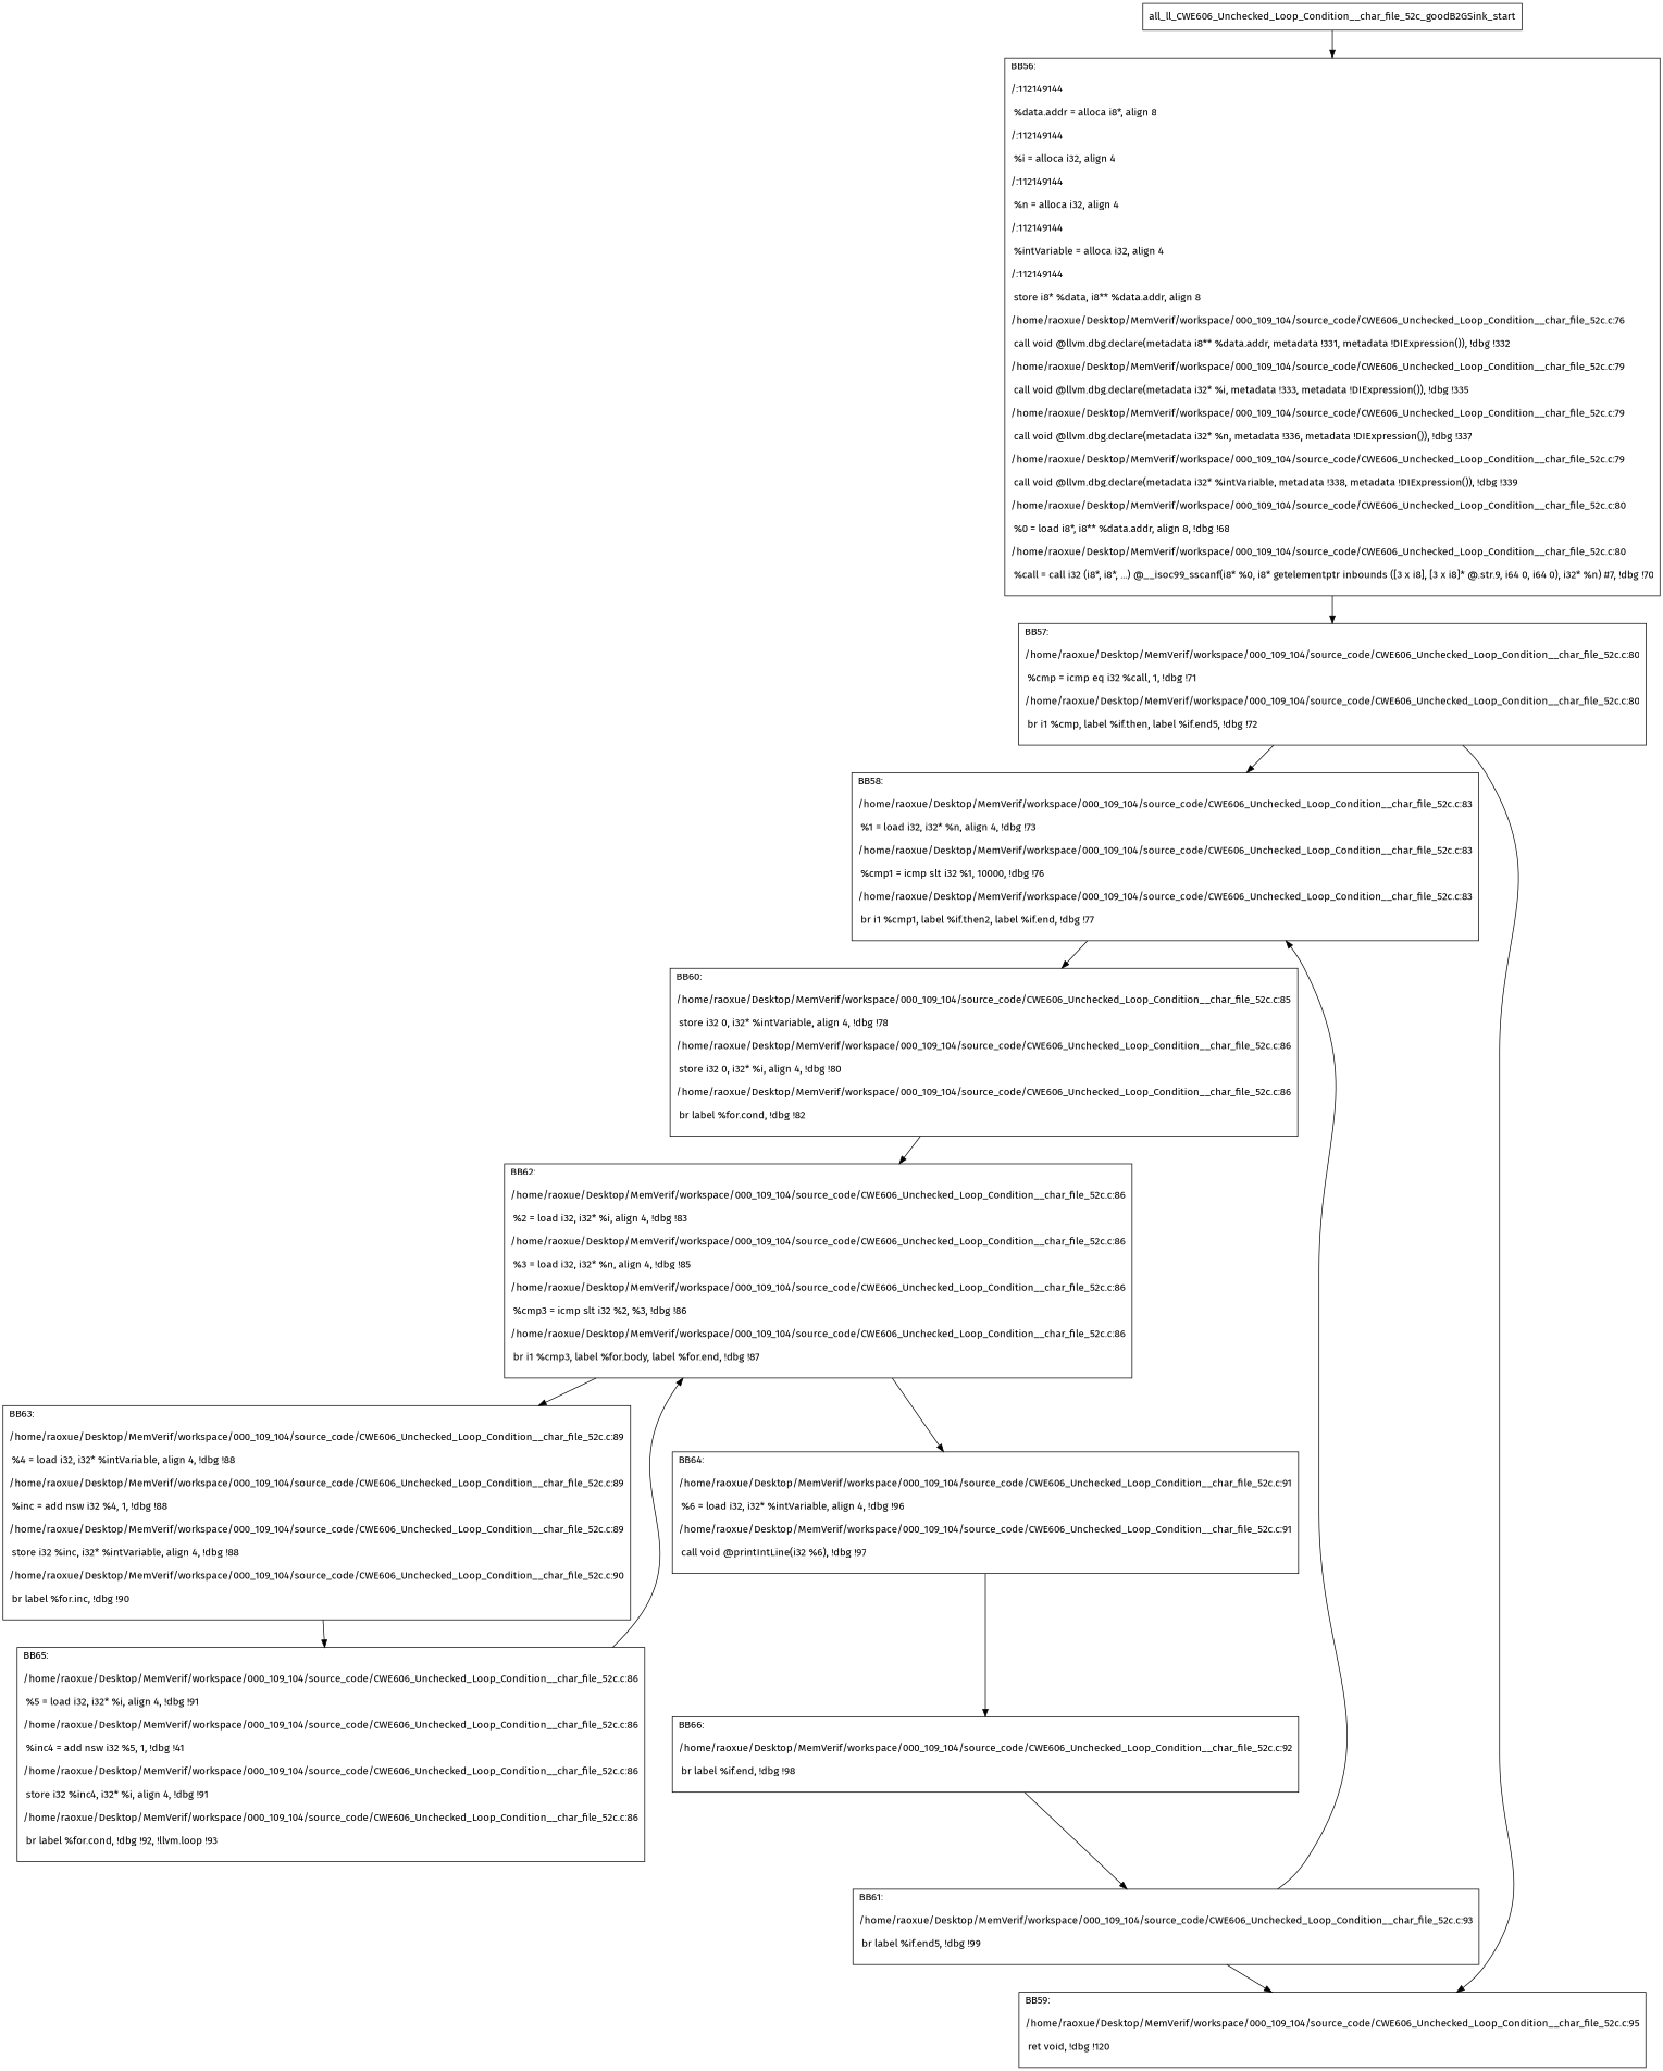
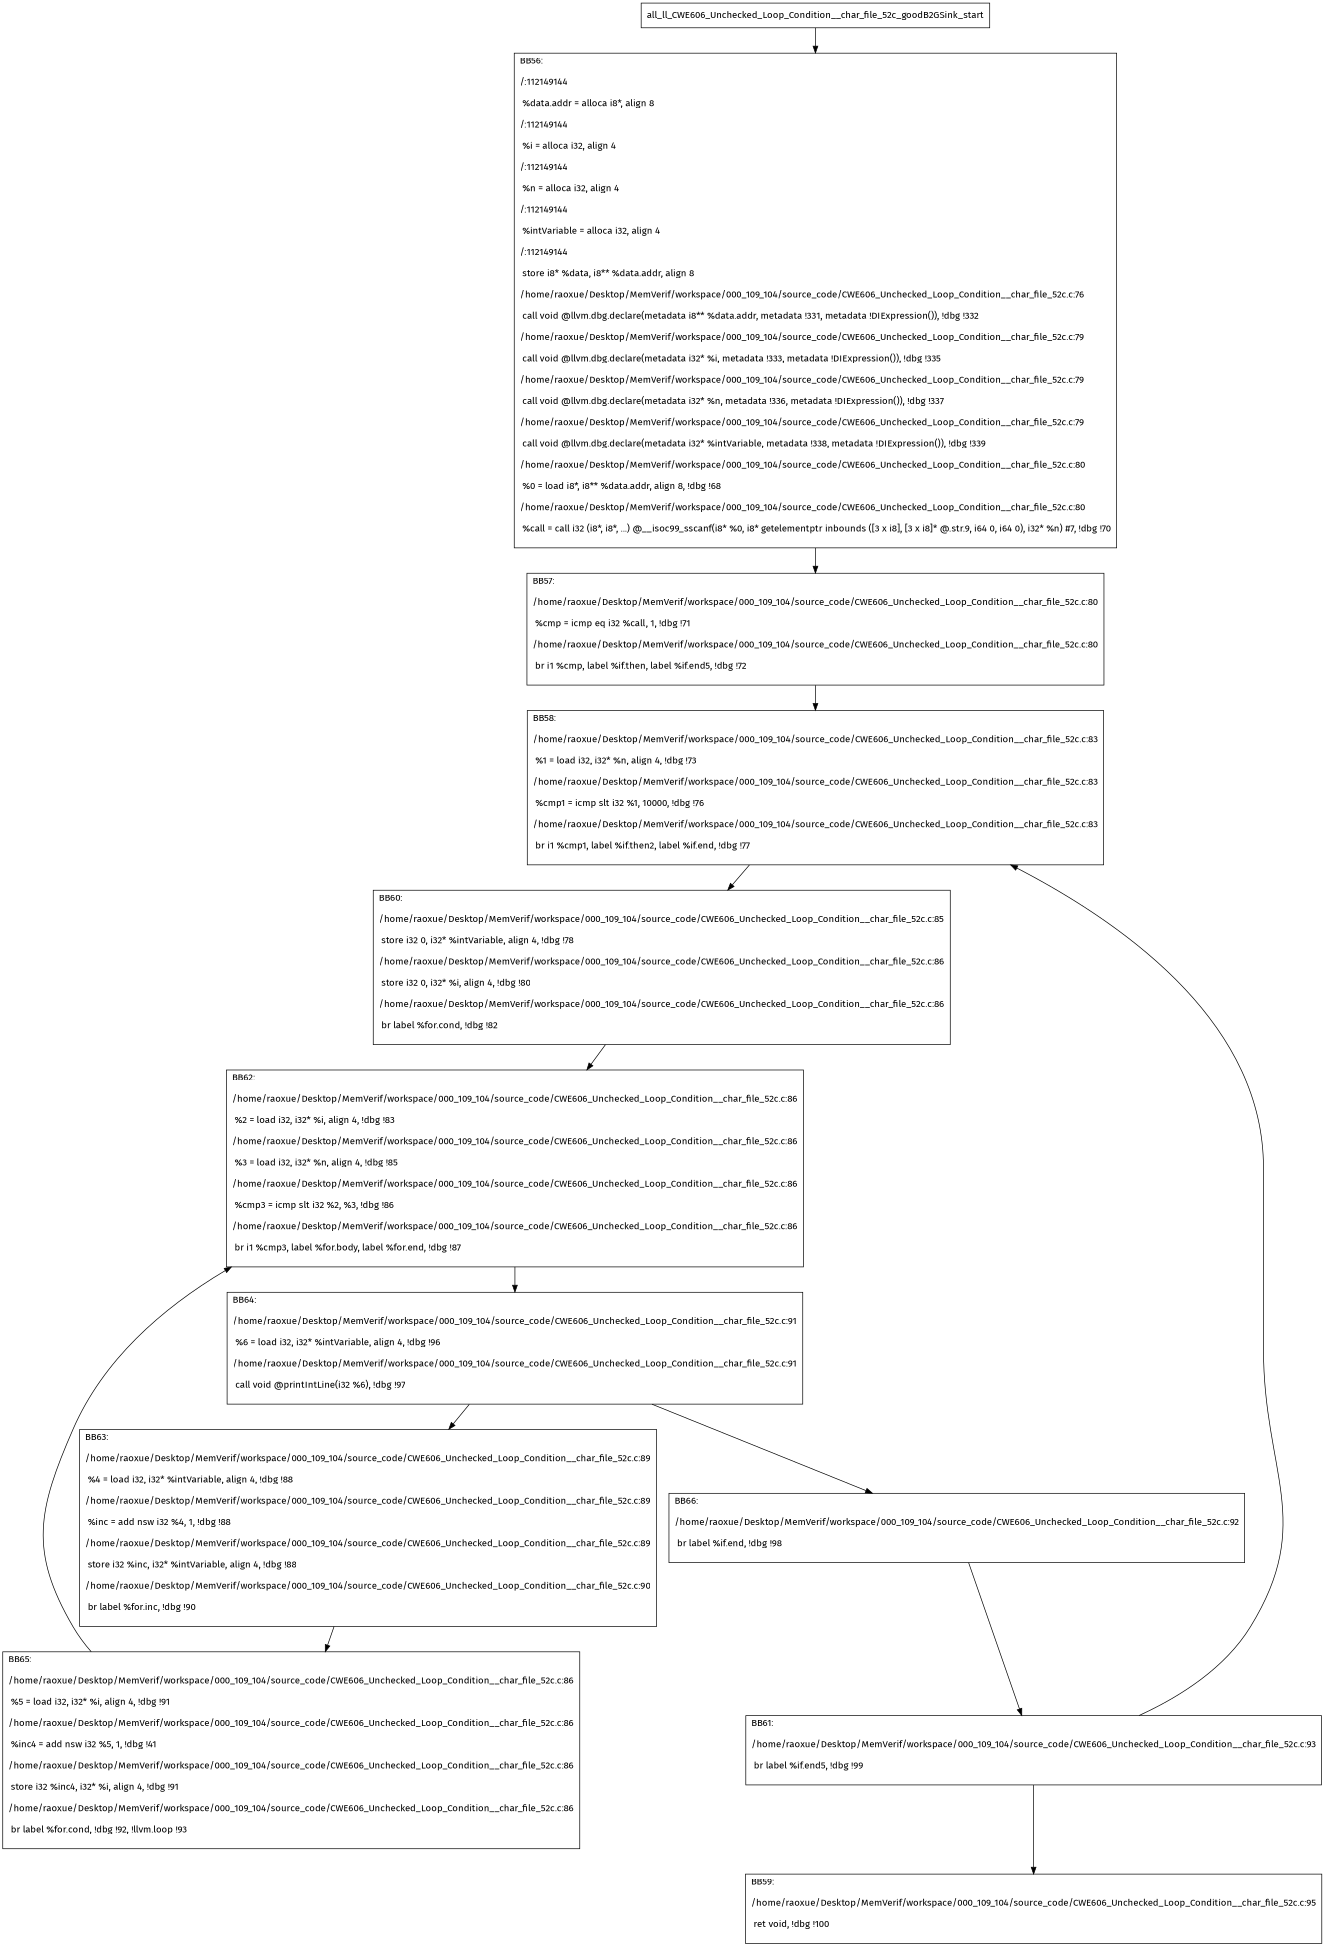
  digraph {
    fontname="Fira Sans"
    node [fontname="Fira Sans" shape=record]
    edge [fontname="Fira Sans"]
    n1 [label="{all_ll_CWE606_Unchecked_Loop_Condition__char_file_52c_goodB2GSink_start}"]
    n2 [label="{BB56:\l\l/:112149144\l\n  %data.addr = alloca i8*, align 8\l\n/:112149144\l\n  %i = alloca i32, align 4\l\n/:112149144\l\n  %n = alloca i32, align 4\l\n/:112149144\l\n  %intVariable = alloca i32, align 4\l\n/:112149144\l\n  store i8* %data, i8** %data.addr, align 8\l\n/home/raoxue/Desktop/MemVerif/workspace/000_109_104/source_code/CWE606_Unchecked_Loop_Condition__char_file_52c.c:76\l\n  call void @llvm.dbg.declare(metadata i8** %data.addr, metadata !331, metadata !DIExpression()), !dbg !332\l\n/home/raoxue/Desktop/MemVerif/workspace/000_109_104/source_code/CWE606_Unchecked_Loop_Condition__char_file_52c.c:79\l\n  call void @llvm.dbg.declare(metadata i32* %i, metadata !333, metadata !DIExpression()), !dbg !335\l\n/home/raoxue/Desktop/MemVerif/workspace/000_109_104/source_code/CWE606_Unchecked_Loop_Condition__char_file_52c.c:79\l\n  call void @llvm.dbg.declare(metadata i32* %n, metadata !336, metadata !DIExpression()), !dbg !337\l\n/home/raoxue/Desktop/MemVerif/workspace/000_109_104/source_code/CWE606_Unchecked_Loop_Condition__char_file_52c.c:79\l\n  call void @llvm.dbg.declare(metadata i32* %intVariable, metadata !338, metadata !DIExpression()), !dbg !339\l\n/home/raoxue/Desktop/MemVerif/workspace/000_109_104/source_code/CWE606_Unchecked_Loop_Condition__char_file_52c.c:80\l\n  %0 = load i8*, i8** %data.addr, align 8, !dbg !68\l\n/home/raoxue/Desktop/MemVerif/workspace/000_109_104/source_code/CWE606_Unchecked_Loop_Condition__char_file_52c.c:80\l\n  %call = call i32 (i8*, i8*, ...) @__isoc99_sscanf(i8* %0, i8* getelementptr inbounds ([3 x i8], [3 x i8]* @.str.9, i64 0, i64 0), i32* %n) #7, !dbg !70\l\n}"]
    n3 [label="{BB57:\l\l/home/raoxue/Desktop/MemVerif/workspace/000_109_104/source_code/CWE606_Unchecked_Loop_Condition__char_file_52c.c:80\l\n  %cmp = icmp eq i32 %call, 1, !dbg !71\l\n/home/raoxue/Desktop/MemVerif/workspace/000_109_104/source_code/CWE606_Unchecked_Loop_Condition__char_file_52c.c:80\l\n  br i1 %cmp, label %if.then, label %if.end5, !dbg !72\l\n}"]
    n4 [label="{BB58:\l\l/home/raoxue/Desktop/MemVerif/workspace/000_109_104/source_code/CWE606_Unchecked_Loop_Condition__char_file_52c.c:83\l\n  %1 = load i32, i32* %n, align 4, !dbg !73\l\n/home/raoxue/Desktop/MemVerif/workspace/000_109_104/source_code/CWE606_Unchecked_Loop_Condition__char_file_52c.c:83\l\n  %cmp1 = icmp slt i32 %1, 10000, !dbg !76\l\n/home/raoxue/Desktop/MemVerif/workspace/000_109_104/source_code/CWE606_Unchecked_Loop_Condition__char_file_52c.c:83\l\n  br i1 %cmp1, label %if.then2, label %if.end, !dbg !77\l\n}"]
-   n5 [label="{BB59:\l\l/home/raoxue/Desktop/MemVerif/workspace/000_109_104/source_code/CWE606_Unchecked_Loop_Condition__char_file_52c.c:95\l\n  ret void, !dbg !120\l\n}"]
+   n5 [label="{BB59:\l\l/home/raoxue/Desktop/MemVerif/workspace/000_109_104/source_code/CWE606_Unchecked_Loop_Condition__char_file_52c.c:95\l\n  ret void, !dbg !100\l\n}"]
    n6 [label="{BB60:\l\l/home/raoxue/Desktop/MemVerif/workspace/000_109_104/source_code/CWE606_Unchecked_Loop_Condition__char_file_52c.c:85\l\n  store i32 0, i32* %intVariable, align 4, !dbg !78\l\n/home/raoxue/Desktop/MemVerif/workspace/000_109_104/source_code/CWE606_Unchecked_Loop_Condition__char_file_52c.c:86\l\n  store i32 0, i32* %i, align 4, !dbg !80\l\n/home/raoxue/Desktop/MemVerif/workspace/000_109_104/source_code/CWE606_Unchecked_Loop_Condition__char_file_52c.c:86\l\n  br label %for.cond, !dbg !82\l\n}"]
    n7 [label="{BB62:\l\l/home/raoxue/Desktop/MemVerif/workspace/000_109_104/source_code/CWE606_Unchecked_Loop_Condition__char_file_52c.c:86\l\n  %2 = load i32, i32* %i, align 4, !dbg !83\l\n/home/raoxue/Desktop/MemVerif/workspace/000_109_104/source_code/CWE606_Unchecked_Loop_Condition__char_file_52c.c:86\l\n  %3 = load i32, i32* %n, align 4, !dbg !85\l\n/home/raoxue/Desktop/MemVerif/workspace/000_109_104/source_code/CWE606_Unchecked_Loop_Condition__char_file_52c.c:86\l\n  %cmp3 = icmp slt i32 %2, %3, !dbg !86\l\n/home/raoxue/Desktop/MemVerif/workspace/000_109_104/source_code/CWE606_Unchecked_Loop_Condition__char_file_52c.c:86\l\n  br i1 %cmp3, label %for.body, label %for.end, !dbg !87\l\n}"]
    n8 [label="{BB61:\l\l/home/raoxue/Desktop/MemVerif/workspace/000_109_104/source_code/CWE606_Unchecked_Loop_Condition__char_file_52c.c:93\l\n  br label %if.end5, !dbg !99\l\n}"]
    n9 [label="{BB63:\l\l/home/raoxue/Desktop/MemVerif/workspace/000_109_104/source_code/CWE606_Unchecked_Loop_Condition__char_file_52c.c:89\l\n  %4 = load i32, i32* %intVariable, align 4, !dbg !88\l\n/home/raoxue/Desktop/MemVerif/workspace/000_109_104/source_code/CWE606_Unchecked_Loop_Condition__char_file_52c.c:89\l\n  %inc = add nsw i32 %4, 1, !dbg !88\l\n/home/raoxue/Desktop/MemVerif/workspace/000_109_104/source_code/CWE606_Unchecked_Loop_Condition__char_file_52c.c:89\l\n  store i32 %inc, i32* %intVariable, align 4, !dbg !88\l\n/home/raoxue/Desktop/MemVerif/workspace/000_109_104/source_code/CWE606_Unchecked_Loop_Condition__char_file_52c.c:90\l\n  br label %for.inc, !dbg !90\l\n}"]
    n10 [label="{BB64:\l\l/home/raoxue/Desktop/MemVerif/workspace/000_109_104/source_code/CWE606_Unchecked_Loop_Condition__char_file_52c.c:91\l\n  %6 = load i32, i32* %intVariable, align 4, !dbg !96\l\n/home/raoxue/Desktop/MemVerif/workspace/000_109_104/source_code/CWE606_Unchecked_Loop_Condition__char_file_52c.c:91\l\n  call void @printIntLine(i32 %6), !dbg !97\l\n}"]
    n11 [label="{BB65:\l\l/home/raoxue/Desktop/MemVerif/workspace/000_109_104/source_code/CWE606_Unchecked_Loop_Condition__char_file_52c.c:86\l\n  %5 = load i32, i32* %i, align 4, !dbg !91\l\n/home/raoxue/Desktop/MemVerif/workspace/000_109_104/source_code/CWE606_Unchecked_Loop_Condition__char_file_52c.c:86\l\n  %inc4 = add nsw i32 %5, 1, !dbg !41\l\n/home/raoxue/Desktop/MemVerif/workspace/000_109_104/source_code/CWE606_Unchecked_Loop_Condition__char_file_52c.c:86\l\n  store i32 %inc4, i32* %i, align 4, !dbg !91\l\n/home/raoxue/Desktop/MemVerif/workspace/000_109_104/source_code/CWE606_Unchecked_Loop_Condition__char_file_52c.c:86\l\n  br label %for.cond, !dbg !92, !llvm.loop !93\l\n}"]
    n12 [label="{BB66:\l\l/home/raoxue/Desktop/MemVerif/workspace/000_109_104/source_code/CWE606_Unchecked_Loop_Condition__char_file_52c.c:92\l\n  br label %if.end, !dbg !98\l\n}"]
    n1 -> n2
    n2 -> n3
    n3 -> n4
-   n3 -> n5
    n4 -> n6
    n6 -> n7
-   n7 -> n9
+   n10 -> n9
    n7 -> n10
    n8 -> n4
    n8 -> n5
    n9 -> n11
    n10 -> n12
    n11 -> n7
    n12 -> n8
  }
